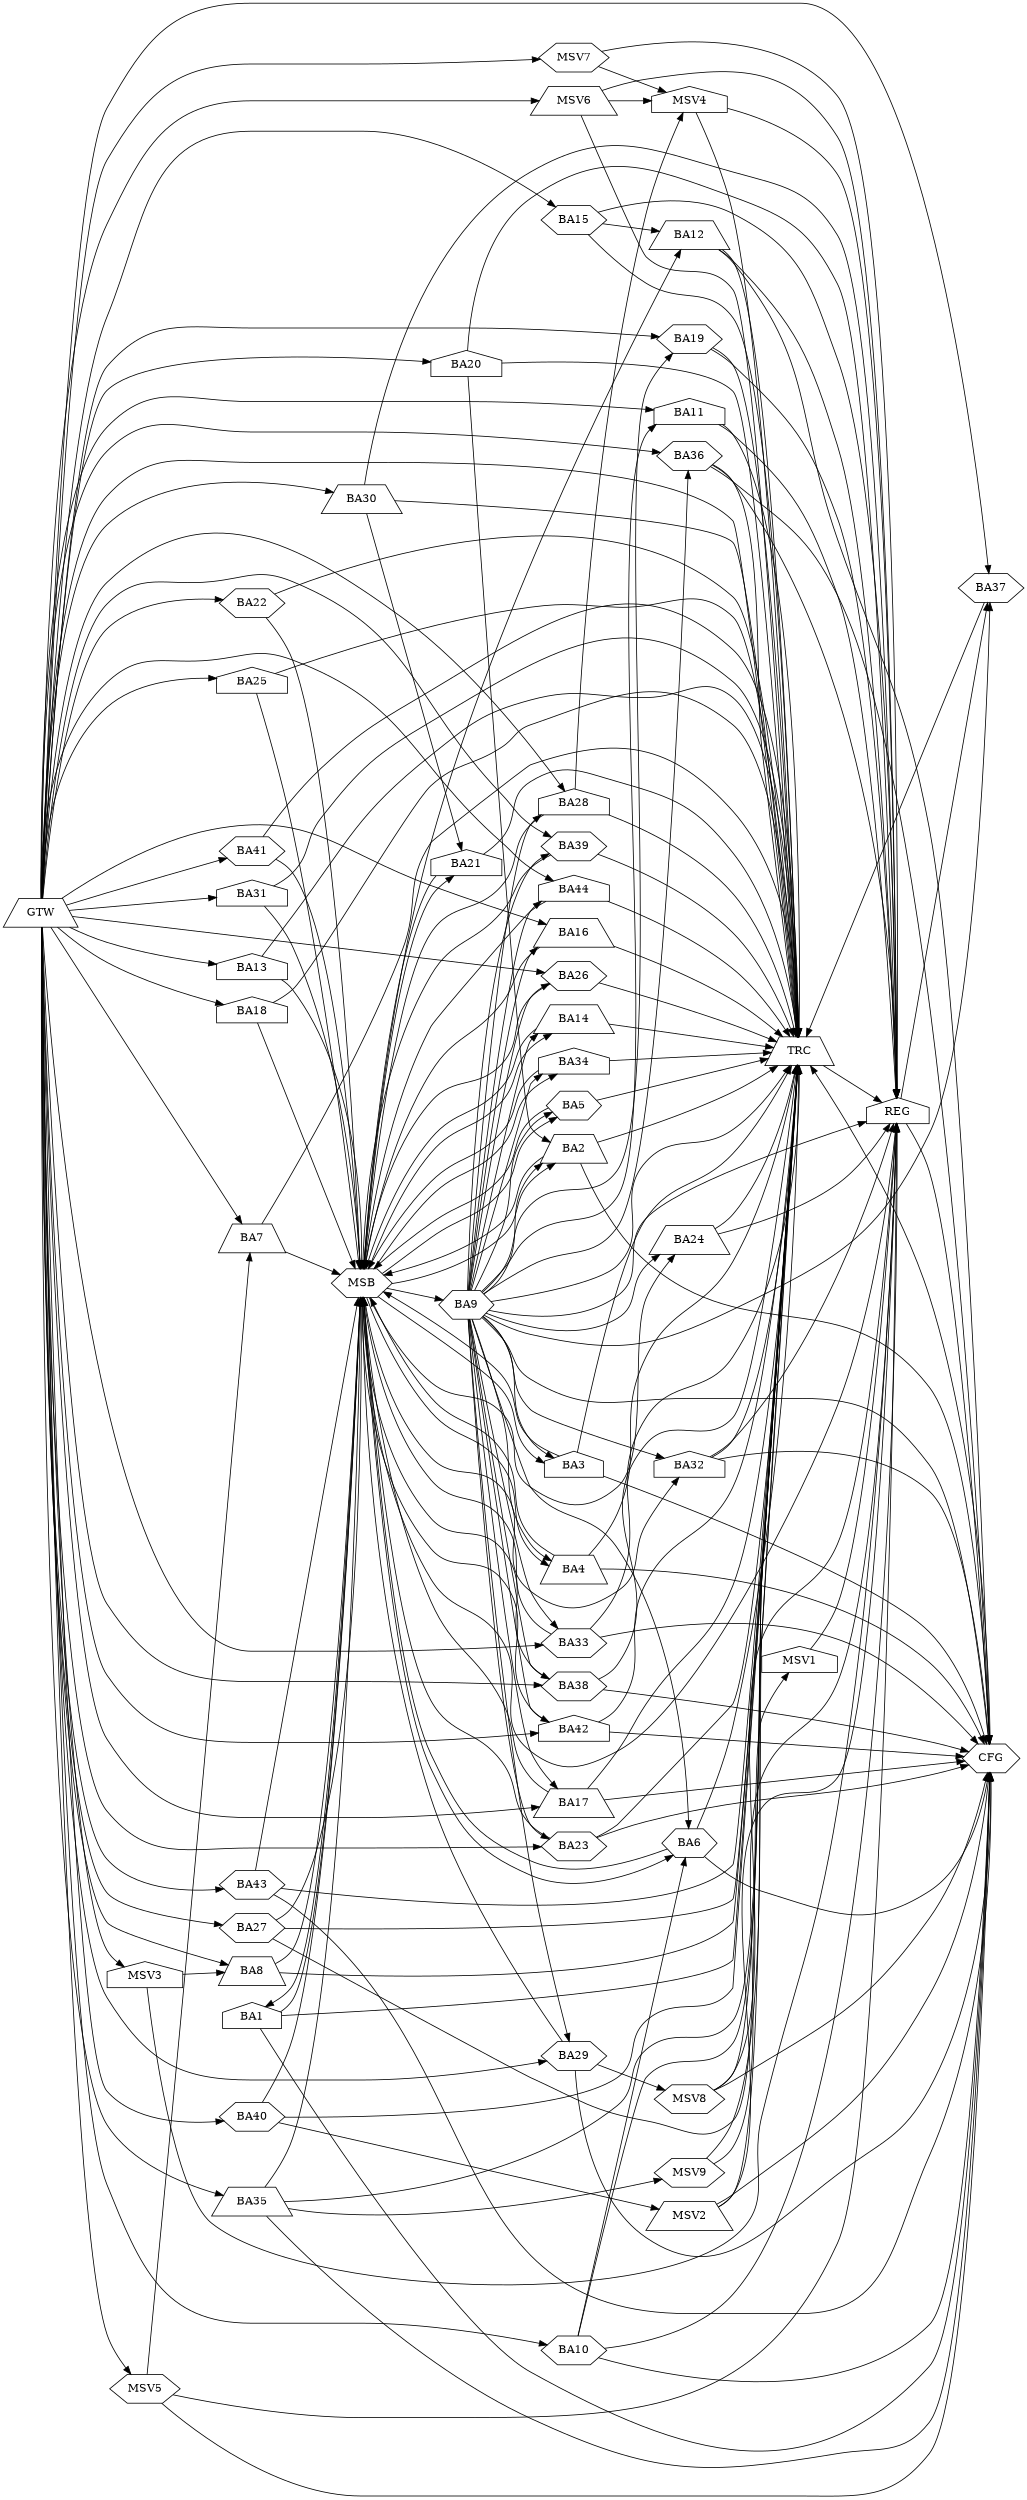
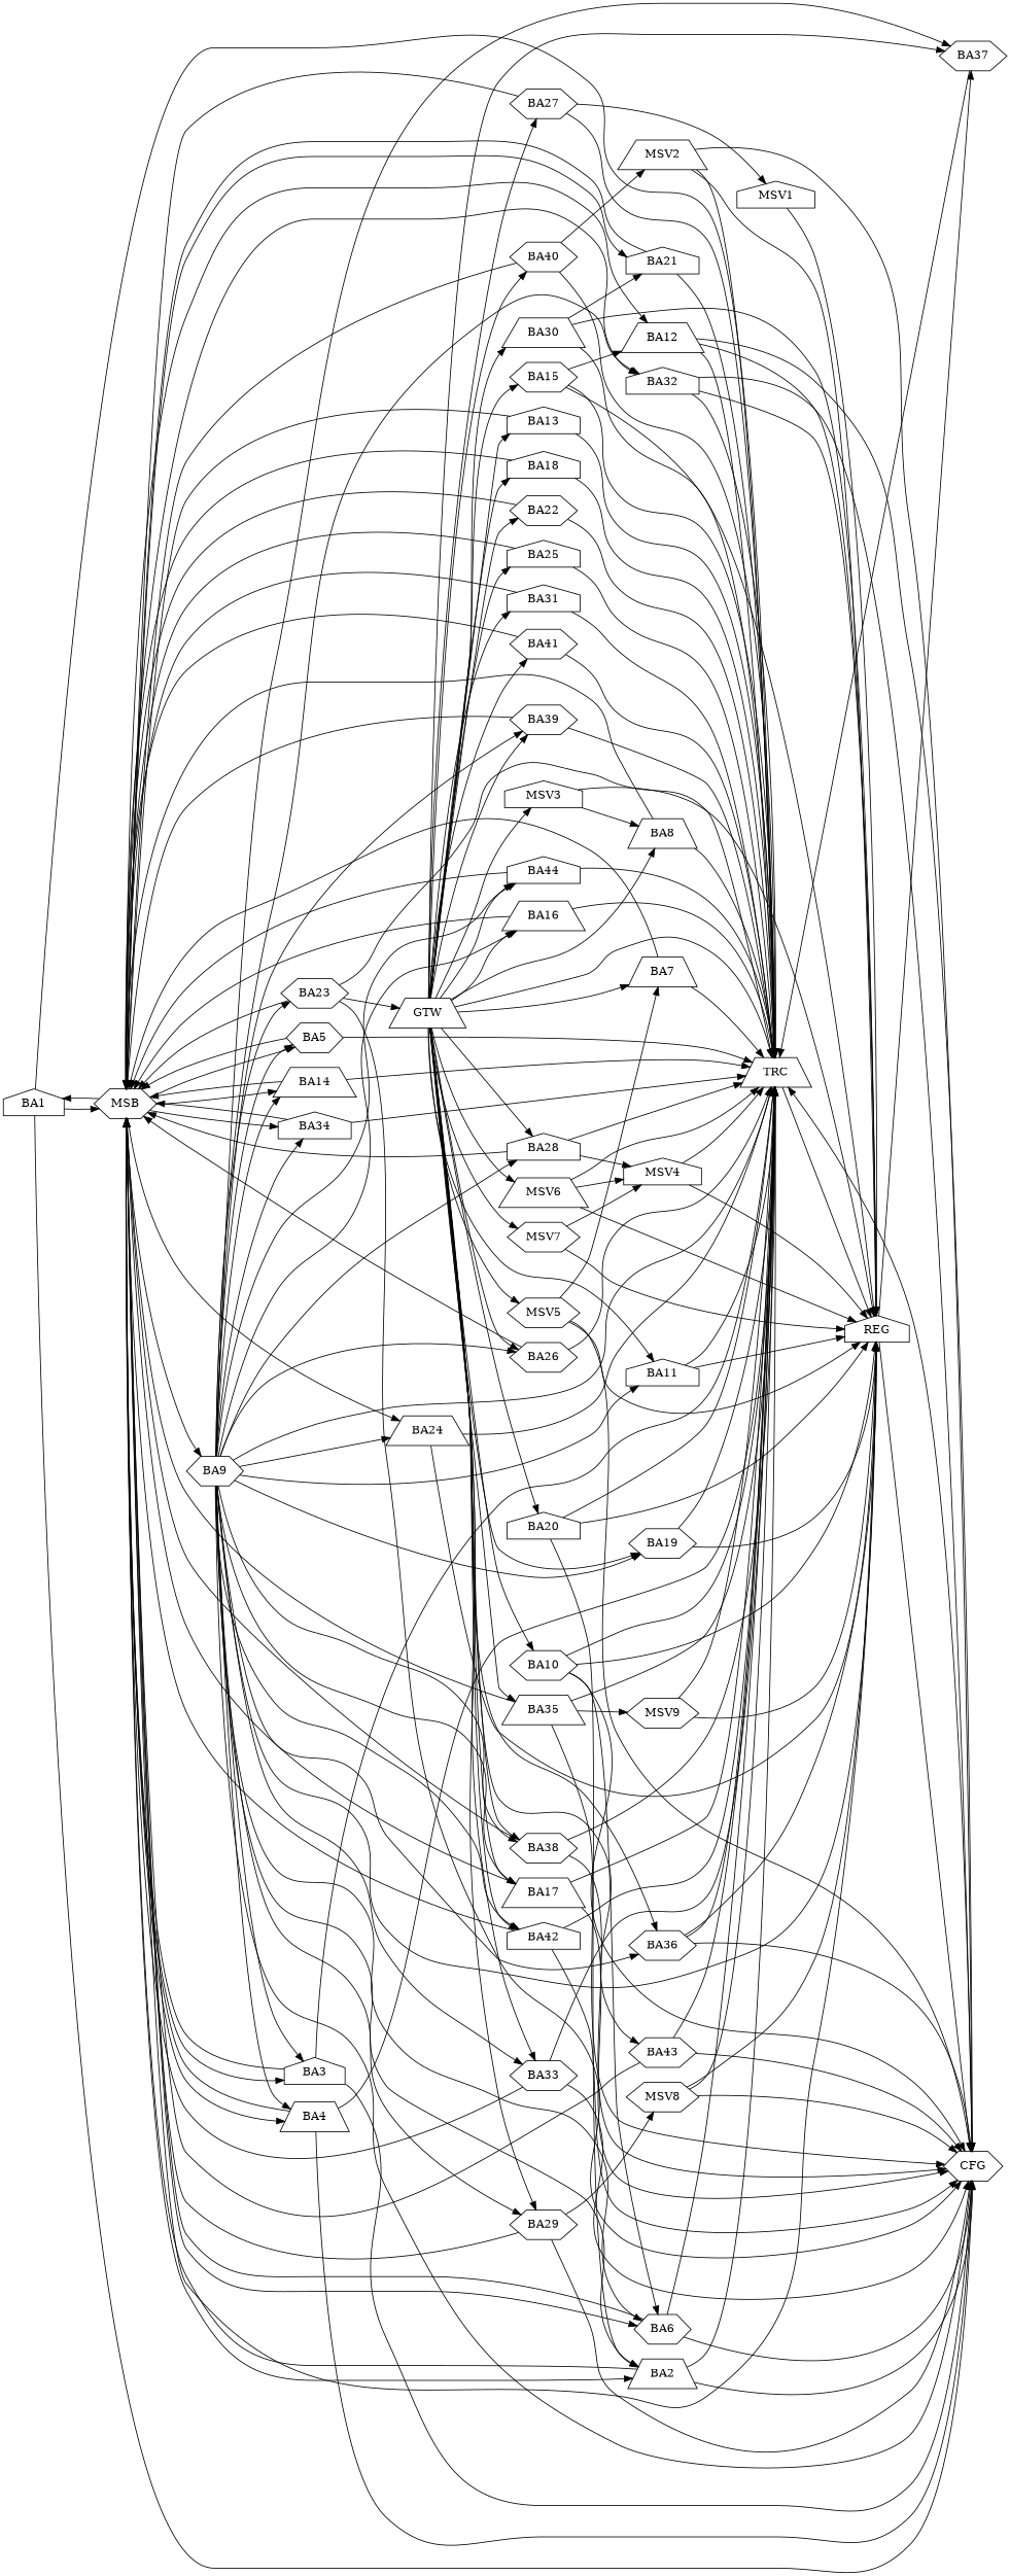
  strict digraph {
    rankdir=LR
    node [shape=hexagon]
    n1 [label=BA1 shape=house]
    n2 [label=MSB]
    n3 [label=CFG]
    n4 [label=TRC shape=trapezium]
    n5 [label=BA2 shape=trapezium]
    n6 [label=BA3 shape=house]
    n7 [label=BA4 shape=trapezium]
    n8 [label=BA5]
    n9 [label=BA6]
    n10 [label=BA9]
    n11 [label=BA14 shape=trapezium]
    n12 [label=BA24 shape=trapezium]
    n13 [label=BA32 shape=house]
    n14 [label=BA34 shape=house]
    n15 [label=REG shape=house]
    n16 [label=BA12 shape=trapezium]
    n17 [label=BA21 shape=house]
    n18 [label=BA7 shape=trapezium]
    n19 [label=BA8 shape=trapezium]
    n20 [label=BA11 shape=house]
    n21 [label=BA16 shape=trapezium]
    n22 [label=BA17 shape=trapezium]
    n23 [label=BA19]
    n24 [label=BA23]
    n25 [label=BA26]
    n26 [label=BA28 shape=house]
    n27 [label=BA29]
    n28 [label=BA33]
    n29 [label=BA36]
    n30 [label=BA37]
    n31 [label=BA38]
    n32 [label=BA39]
    n33 [label=BA42 shape=house]
    n34 [label=BA44 shape=house]
    n35 [label=MSV4 shape=house]
    n36 [label=MSV8]
    n37 [label=BA10]
    n38 [label=BA13 shape=house]
    n39 [label=BA15]
    n40 [label=BA18 shape=house]
    n41 [label=BA20 shape=house]
    n42 [label=BA22]
    n43 [label=BA25 shape=house]
    n44 [label=BA27]
    n45 [label=MSV1 shape=house]
    n46 [label=BA30 shape=trapezium]
    n47 [label=BA31 shape=house]
    n48 [label=BA35 shape=trapezium]
    n49 [label=MSV9]
    n50 [label=BA40]
    n51 [label=MSV2 shape=trapezium]
    n52 [label=BA41]
    n53 [label=BA43]
    n54 [label=GTW shape=trapezium]
    n55 [label=MSV3 shape=house]
    n56 [label=MSV5]
    n57 [label=MSV6 shape=trapezium]
    n58 [label=MSV7]
    n1 -> n2
    n1 -> n3
    n1 -> n4
    n2 -> n1
    n2 -> n5
    n2 -> n6
    n2 -> n7
    n2 -> n8
    n2 -> n9
    n2 -> n10
    n2 -> n11
    n2 -> n12
    n2 -> n13
    n2 -> n14
    n2 -> n15
    n2 -> n16
    n2 -> n17
    n3 -> n4
    n4 -> n15
    n5 -> n2
    n5 -> n3
    n5 -> n4
    n6 -> n2
    n6 -> n3
    n6 -> n4
    n7 -> n2
    n7 -> n3
    n7 -> n4
    n8 -> n2
    n8 -> n4
    n9 -> n2
    n9 -> n3
    n9 -> n4
    n10 -> n3
    n10 -> n4
    n10 -> n5
    n10 -> n6
    n10 -> n7
    n10 -> n8
    n10 -> n9
    n10 -> n11
    n10 -> n12
    n10 -> n13
    n10 -> n14
    n10 -> n15
    n10 -> n20
    n10 -> n21
    n10 -> n22
    n10 -> n23
    n10 -> n24
    n10 -> n25
    n10 -> n26
    n10 -> n27
    n10 -> n28
    n10 -> n29
    n10 -> n30
    n10 -> n31
    n10 -> n32
    n10 -> n33
    n10 -> n34
    n11 -> n2
    n11 -> n4
    n12 -> n4
    n12 -> n15
    n13 -> n3
    n13 -> n4
    n13 -> n15
    n14 -> n2
    n14 -> n4
    n15 -> n3
    n15 -> n30
    n16 -> n3
    n16 -> n4
    n16 -> n15
    n17 -> n2
    n17 -> n4
    n18 -> n2
    n18 -> n4
    n19 -> n2
    n19 -> n4
    n20 -> n4
    n20 -> n15
    n21 -> n2
    n21 -> n4
    n22 -> n2
    n22 -> n3
    n22 -> n4
    n23 -> n4
    n23 -> n15
    n24 -> n2
    n24 -> n3
    n24 -> n4
    n25 -> n2
    n25 -> n4
    n26 -> n2
    n26 -> n4
    n26 -> n35
    n27 -> n2
    n27 -> n3
    n27 -> n36
    n28 -> n2
    n28 -> n3
    n28 -> n4
    n29 -> n3
    n29 -> n4
    n29 -> n15
    n30 -> n4
    n31 -> n2
    n31 -> n3
    n31 -> n4
    n32 -> n2
    n32 -> n4
    n33 -> n2
    n33 -> n3
    n33 -> n4
    n34 -> n2
    n34 -> n4
    n35 -> n4
    n35 -> n15
    n36 -> n3
    n36 -> n4
    n36 -> n15
    n37 -> n3
    n37 -> n4
    n37 -> n9
    n37 -> n15
    n38 -> n2
    n38 -> n4
    n39 -> n4
    n39 -> n15
    n39 -> n16
    n40 -> n2
    n40 -> n4
    n41 -> n4
    n41 -> n5
    n41 -> n15
    n42 -> n2
    n42 -> n4
    n43 -> n2
    n43 -> n4
    n44 -> n2
    n44 -> n4
    n44 -> n45
    n45 -> n15
    n46 -> n4
    n46 -> n15
    n46 -> n17
    n47 -> n2
    n47 -> n4
    n48 -> n2
    n48 -> n3
    n48 -> n4
    n48 -> n49
    n49 -> n4
    n49 -> n15
    n50 -> n2
    n50 -> n4
    n50 -> n51
    n51 -> n3
    n51 -> n4
    n51 -> n15
    n52 -> n2
    n52 -> n4
    n53 -> n2
    n53 -> n3
    n53 -> n4
    n54 -> n4
    n54 -> n18
    n54 -> n19
    n54 -> n20
    n54 -> n21
    n54 -> n22
    n54 -> n23
-   n54 -> n24
+   n24 -> n54
    n54 -> n25
    n54 -> n26
    n54 -> n27
    n54 -> n28
    n54 -> n29
    n54 -> n30
    n54 -> n31
    n54 -> n32
    n54 -> n33
    n54 -> n34
    n54 -> n37
    n54 -> n38
    n54 -> n39
    n54 -> n40
    n54 -> n41
    n54 -> n42
    n54 -> n43
    n54 -> n44
    n54 -> n46
    n54 -> n47
    n54 -> n48
    n54 -> n50
    n54 -> n52
    n54 -> n53
    n54 -> n55
    n54 -> n56
    n54 -> n57
    n54 -> n58
    n55 -> n15
    n55 -> n19
    n56 -> n3
    n56 -> n15
    n56 -> n18
    n57 -> n4
    n57 -> n15
    n57 -> n35
    n58 -> n15
    n58 -> n35
  }
